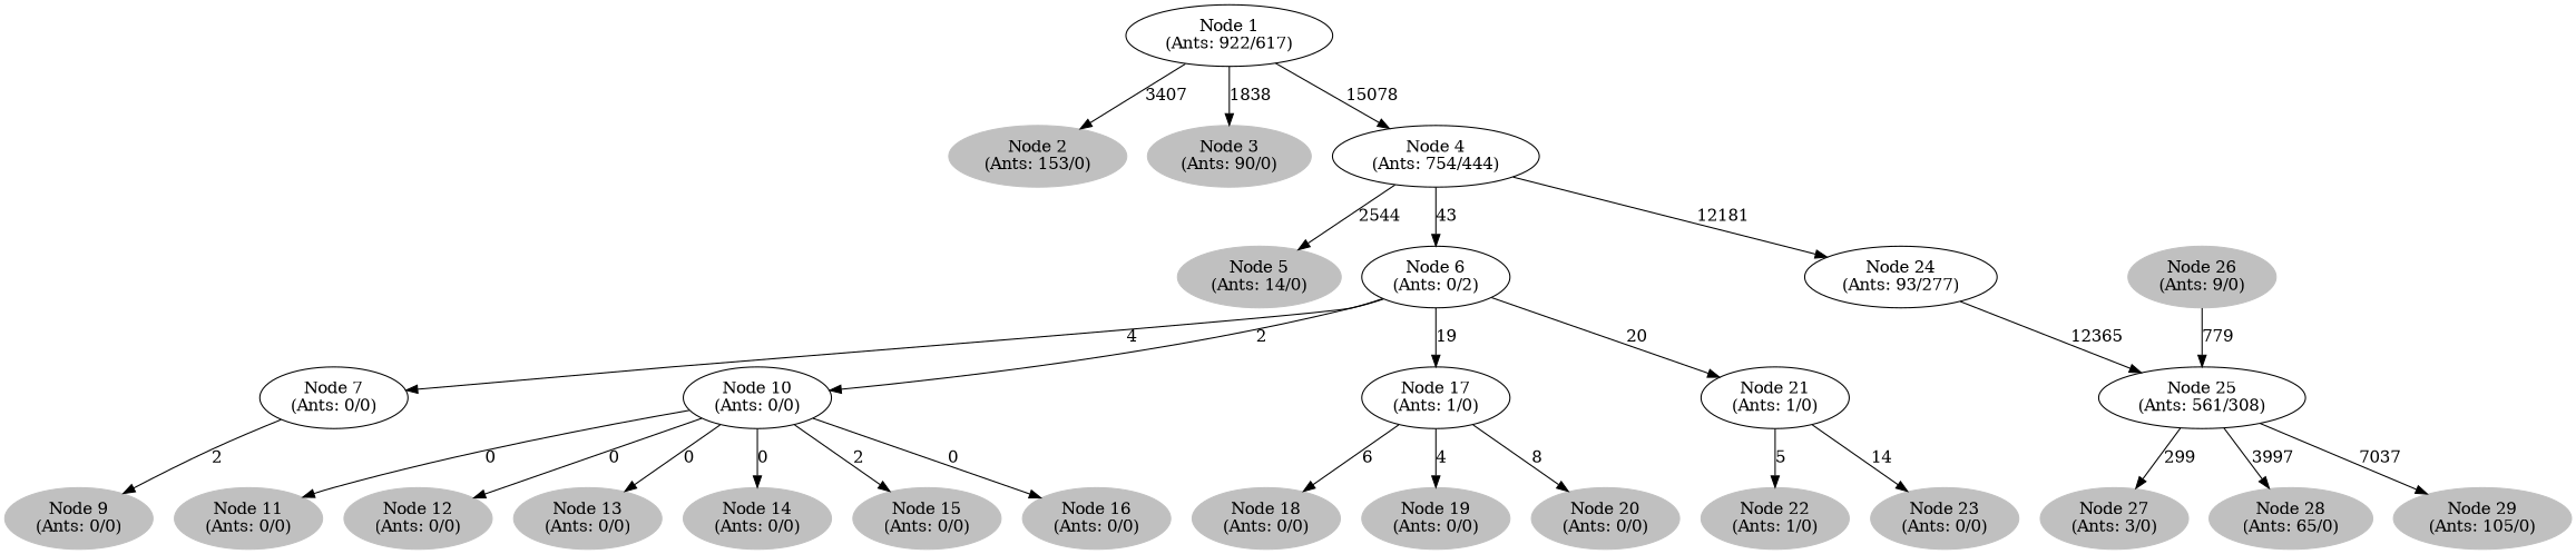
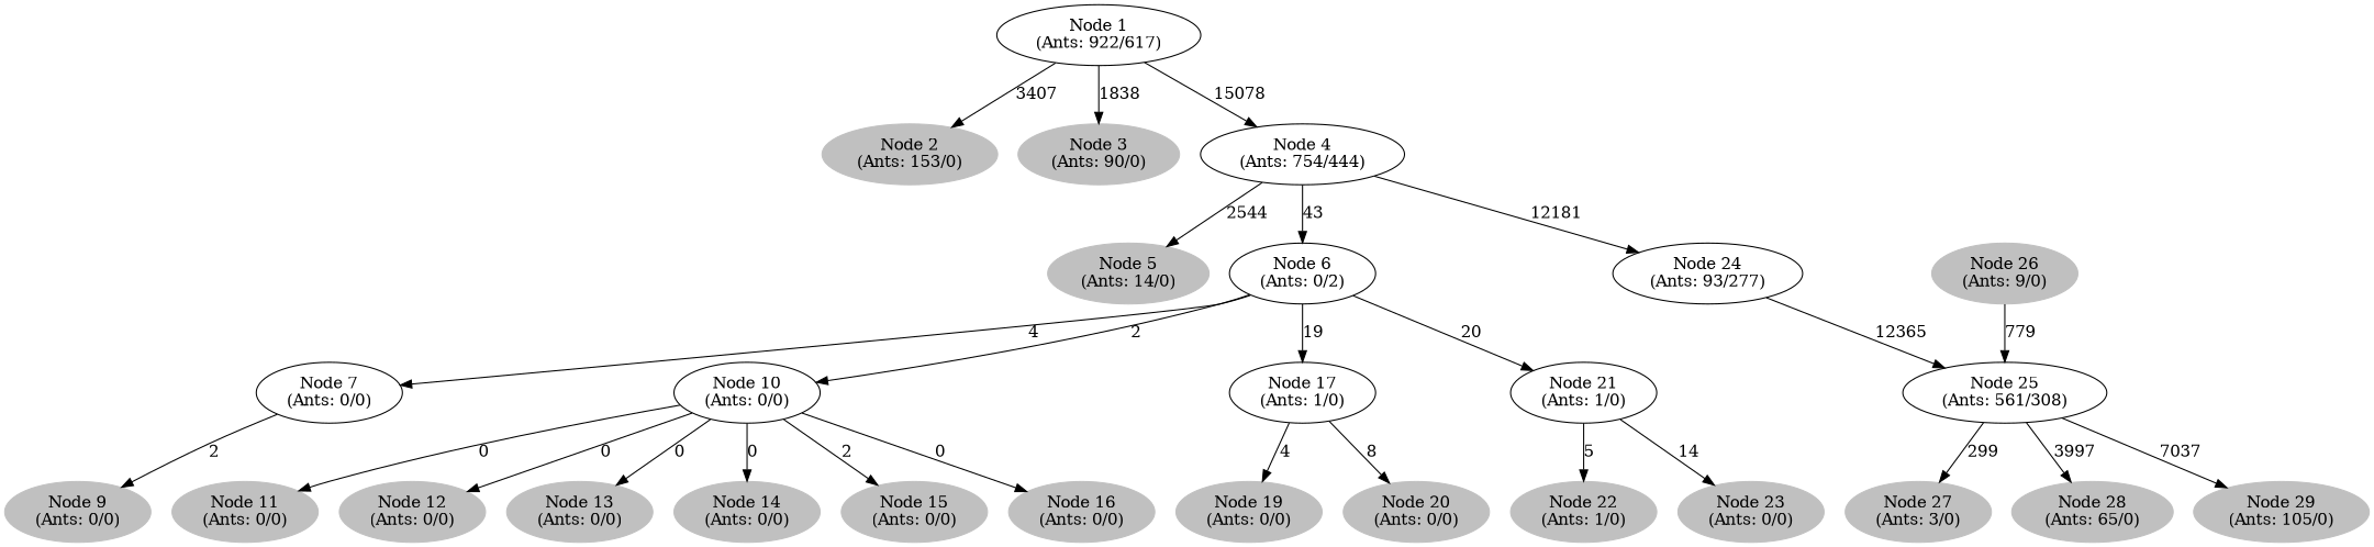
  digraph {
    node [color=gray style=filled]
    "Node 1\n(Ants: 922/617)" [color="" style=""]
    "Node 2\n(Ants: 153/0)"
    "Node 3\n(Ants: 90/0)"
    "Node 4\n(Ants: 754/444)" [color="" style=""]
    "Node 5\n(Ants: 14/0)"
    "Node 6\n(Ants: 0/2)" [color="" style=""]
    "Node 24\n(Ants: 93/277)" [color="" style=""]
    "Node 7\n(Ants: 0/0)" [color="" style=""]
    "Node 10\n(Ants: 0/0)" [color="" style=""]
    "Node 17\n(Ants: 1/0)" [color="" style=""]
    "Node 21\n(Ants: 1/0)" [color="" style=""]
    "Node 25\n(Ants: 561/308)" [color="" style=""]
    "Node 9\n(Ants: 0/0)"
    "Node 11\n(Ants: 0/0)"
    "Node 12\n(Ants: 0/0)"
    "Node 13\n(Ants: 0/0)"
    "Node 14\n(Ants: 0/0)"
    "Node 15\n(Ants: 0/0)"
    "Node 16\n(Ants: 0/0)"
-   "Node 18\n(Ants: 0/0)"
    "Node 19\n(Ants: 0/0)"
    "Node 20\n(Ants: 0/0)"
    "Node 22\n(Ants: 1/0)"
    "Node 23\n(Ants: 0/0)"
    "Node 27\n(Ants: 3/0)"
    "Node 28\n(Ants: 65/0)"
    "Node 29\n(Ants: 105/0)"
    "Node 26\n(Ants: 9/0)"
    "Node 1\n(Ants: 922/617)" -> "Node 2\n(Ants: 153/0)" [label=3407]
    "Node 1\n(Ants: 922/617)" -> "Node 3\n(Ants: 90/0)" [label=1838]
    "Node 1\n(Ants: 922/617)" -> "Node 4\n(Ants: 754/444)" [label=15078]
    "Node 4\n(Ants: 754/444)" -> "Node 5\n(Ants: 14/0)" [label=2544]
    "Node 4\n(Ants: 754/444)" -> "Node 6\n(Ants: 0/2)" [label=43]
    "Node 4\n(Ants: 754/444)" -> "Node 24\n(Ants: 93/277)" [label=12181]
    "Node 6\n(Ants: 0/2)" -> "Node 7\n(Ants: 0/0)" [label=4]
    "Node 6\n(Ants: 0/2)" -> "Node 10\n(Ants: 0/0)" [label=2]
    "Node 6\n(Ants: 0/2)" -> "Node 17\n(Ants: 1/0)" [label=19]
    "Node 6\n(Ants: 0/2)" -> "Node 21\n(Ants: 1/0)" [label=20]
    "Node 24\n(Ants: 93/277)" -> "Node 25\n(Ants: 561/308)" [label=12365]
    "Node 7\n(Ants: 0/0)" -> "Node 9\n(Ants: 0/0)" [label=2]
    "Node 10\n(Ants: 0/0)" -> "Node 11\n(Ants: 0/0)" [label=0]
    "Node 10\n(Ants: 0/0)" -> "Node 12\n(Ants: 0/0)" [label=0]
    "Node 10\n(Ants: 0/0)" -> "Node 13\n(Ants: 0/0)" [label=0]
    "Node 10\n(Ants: 0/0)" -> "Node 14\n(Ants: 0/0)" [label=0]
    "Node 10\n(Ants: 0/0)" -> "Node 15\n(Ants: 0/0)" [label=2]
    "Node 10\n(Ants: 0/0)" -> "Node 16\n(Ants: 0/0)" [label=0]
-   "Node 17\n(Ants: 1/0)" -> "Node 18\n(Ants: 0/0)" [label=6]
    "Node 17\n(Ants: 1/0)" -> "Node 19\n(Ants: 0/0)" [label=4]
    "Node 17\n(Ants: 1/0)" -> "Node 20\n(Ants: 0/0)" [label=8]
    "Node 21\n(Ants: 1/0)" -> "Node 22\n(Ants: 1/0)" [label=5]
    "Node 21\n(Ants: 1/0)" -> "Node 23\n(Ants: 0/0)" [label=14]
    "Node 25\n(Ants: 561/308)" -> "Node 27\n(Ants: 3/0)" [label=299]
    "Node 25\n(Ants: 561/308)" -> "Node 28\n(Ants: 65/0)" [label=3997]
    "Node 25\n(Ants: 561/308)" -> "Node 29\n(Ants: 105/0)" [label=7037]
    "Node 26\n(Ants: 9/0)" -> "Node 25\n(Ants: 561/308)" [label=779]
  }
